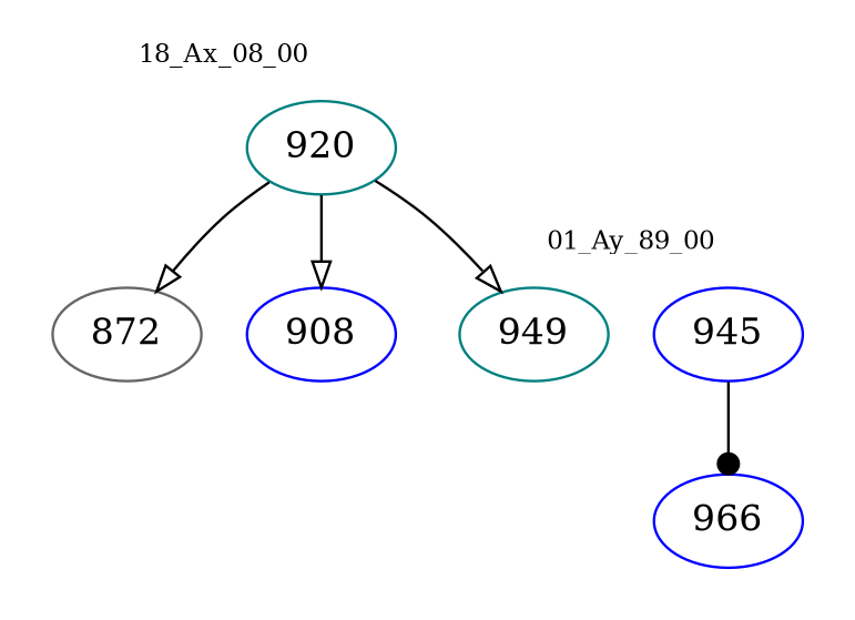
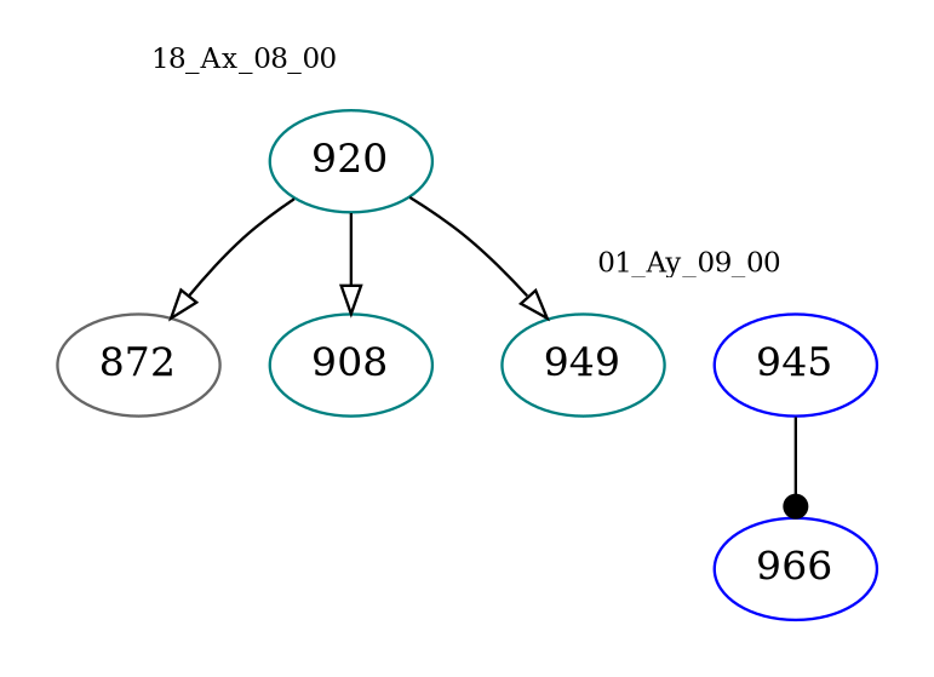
  digraph {
    node [color=blue]
    edge [arrowhead=onormal color=black]
    n1 [label=945]
    n2 [label=966]
    n3 [color=teal label=949]
    n4 [color=teal label=920]
    n5 [color=gray40 label=872]
-   n6 [label=908]
+   n6 [color=teal label=908]
    subgraph cluster_1 {
      color=white
      fontsize=10
-     label="01_Ay_89_00"
+     label="01_Ay_09_00"
      n1
      n2
      n3
    }
    subgraph cluster_2 {
      color=white
      fontsize=10
      label="18_Ax_08_00"
      n4
      n5
      n6
    }
    n1 -> n2 [arrowhead=dot]
    n4 -> n3
    n4 -> n5
    n4 -> n6
  }
